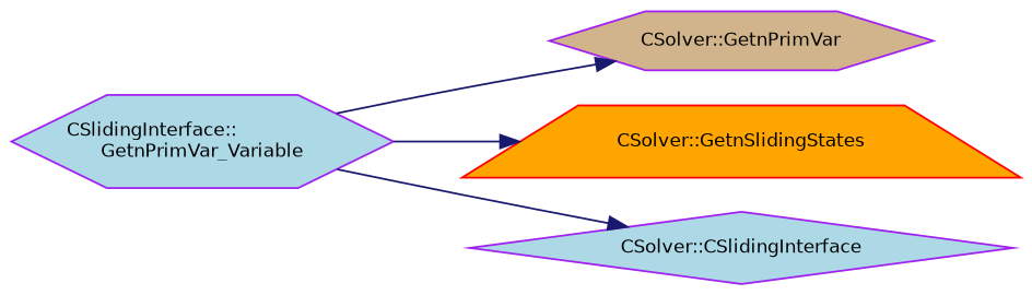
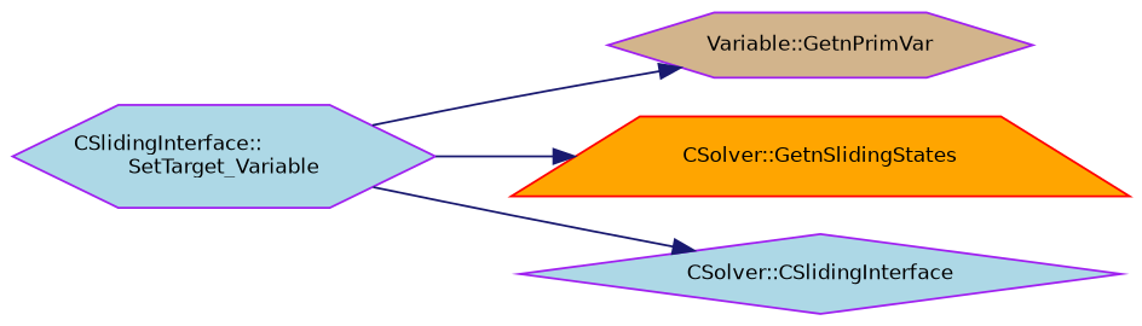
  digraph {
    rankdir=LR
    node [color=purple fillcolor=lightblue fontname=Helvetica fontsize=10 shape=hexagon style=filled]
    edge [color=midnightblue fontname=Helvetica fontsize=10 labelfontname=Helvetica labelfontsize=10 style=solid]
-   n1 [fontcolor=black height=0.2 label="CSlidingInterface::\lGetnPrimVar_Variable" width=0.4]
-   n2 [fillcolor=tan height=0.2 label="CSolver::GetnPrimVar" width=0.4]
+   n1 [fontcolor=black height=0.2 label="CSlidingInterface::\lSetTarget_Variable" width=0.4]
+   n2 [fillcolor=tan height=0.2 label="Variable::GetnPrimVar" width=0.4]
    n3 [color=red fillcolor=orange height=0.2 label="CSolver::GetnSlidingStates" shape=trapezium width=0.4]
    n4 [height=0.2 label="CSolver::CSlidingInterface" shape=diamond width=0.4]
    n1 -> n2
    n1 -> n3
    n1 -> n4
  }
